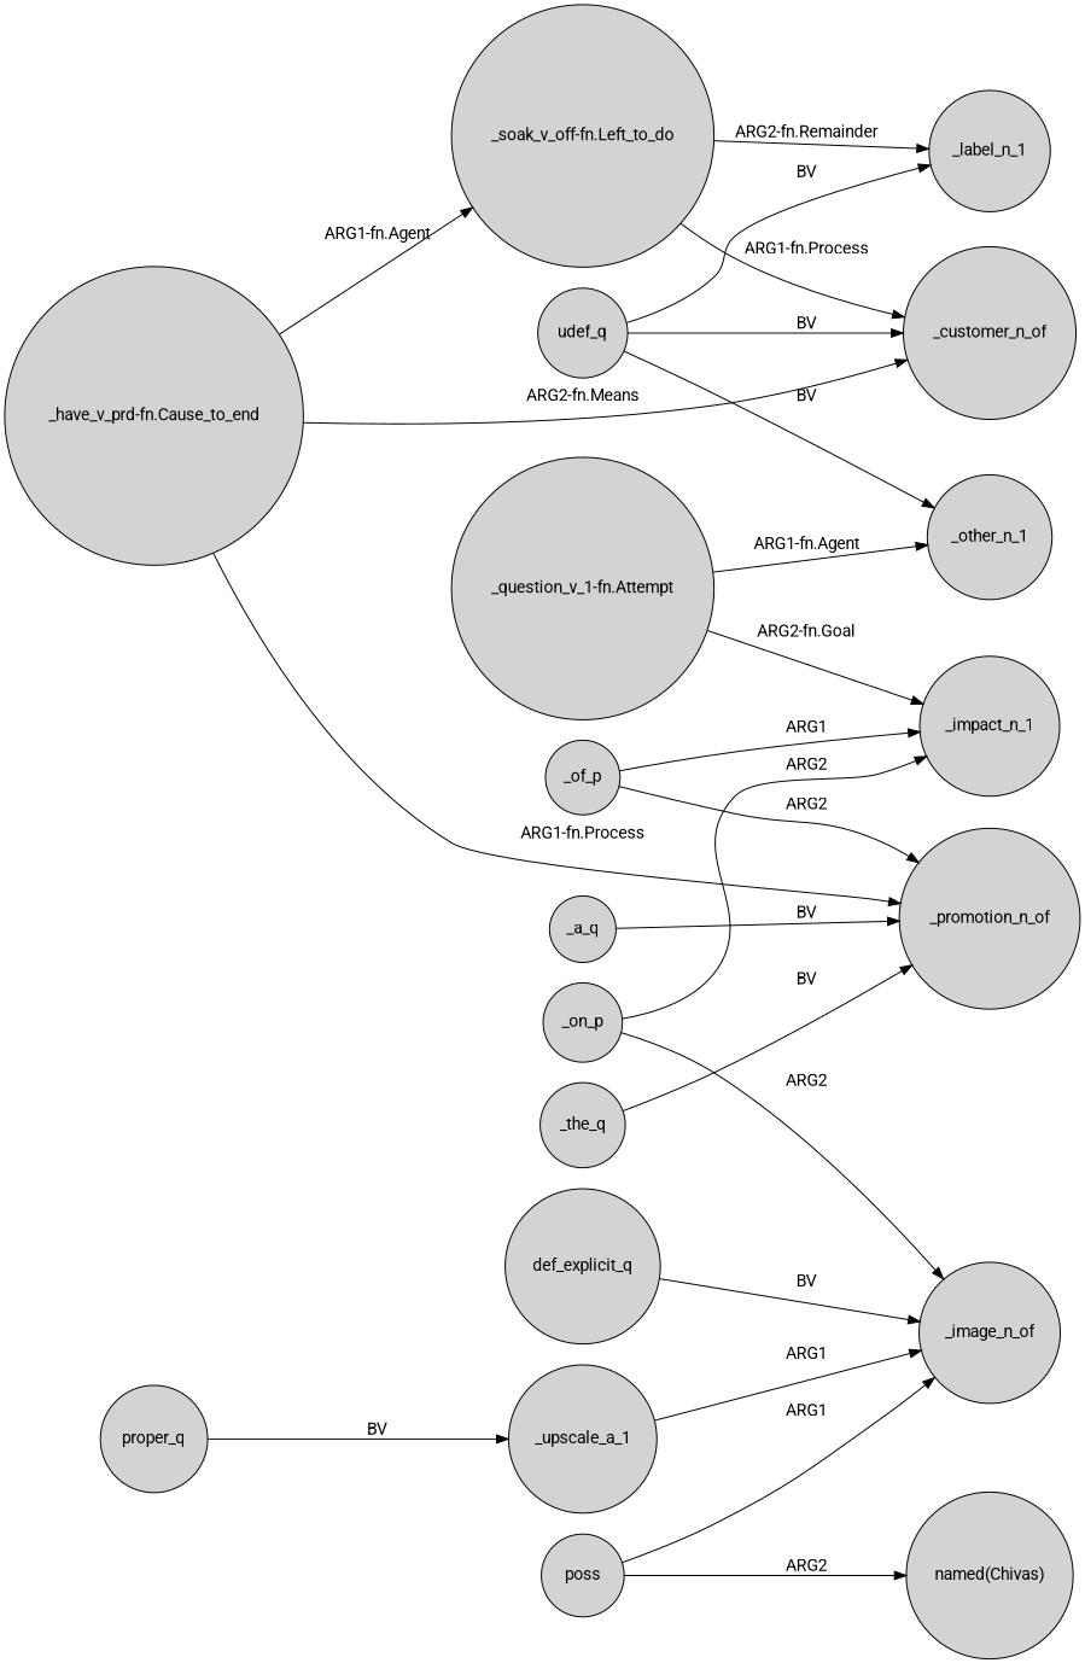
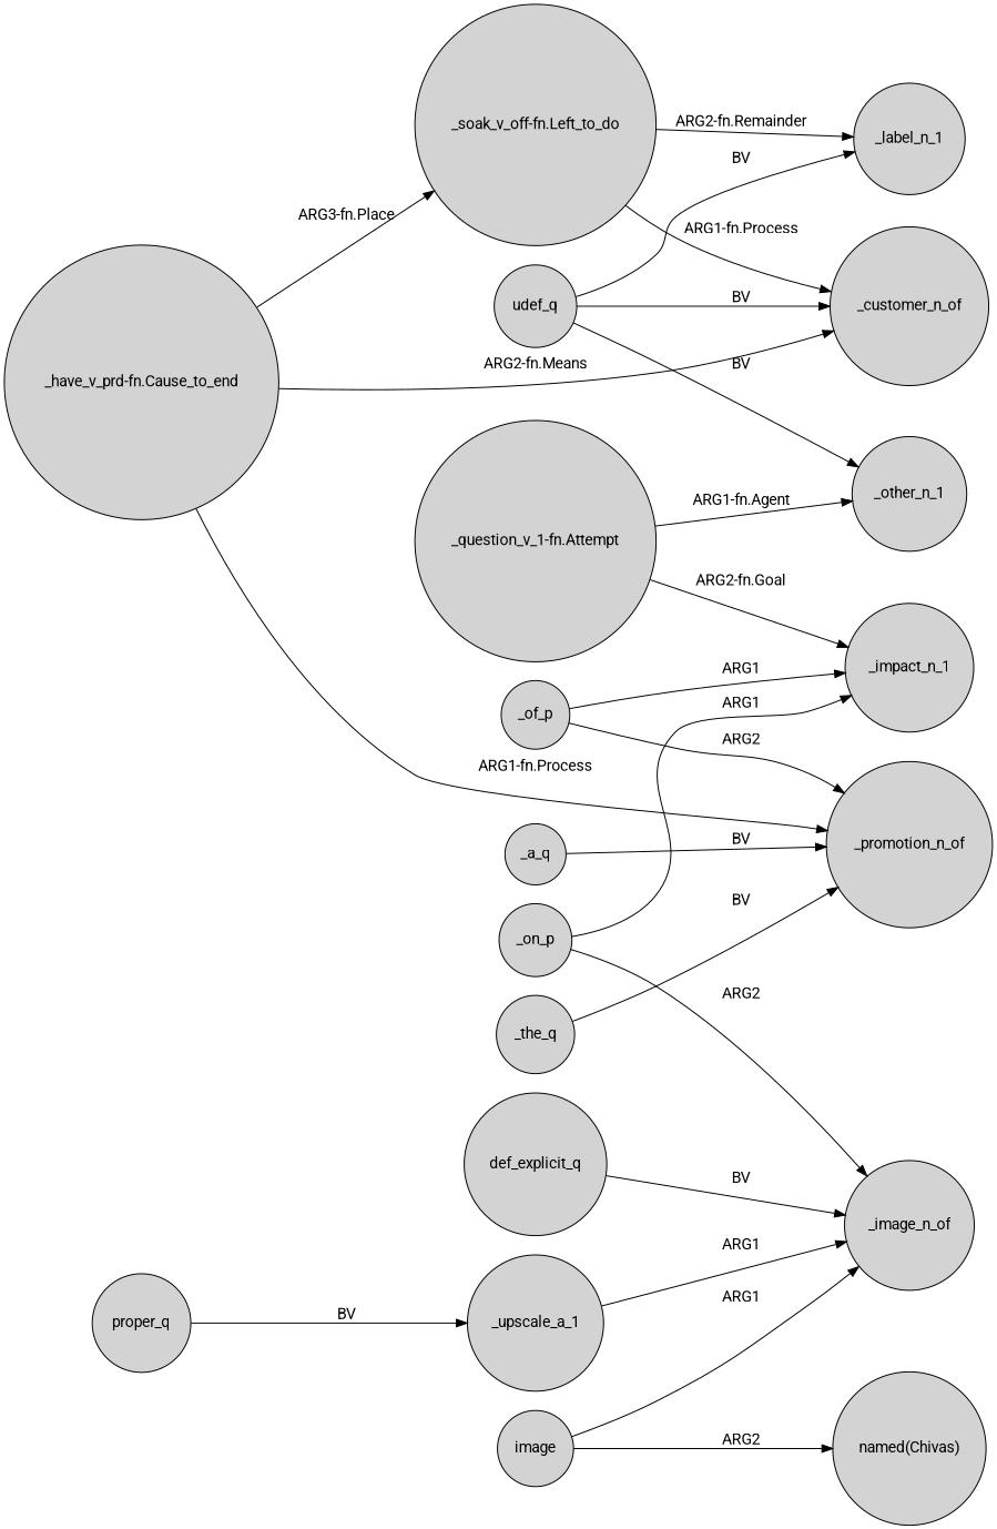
  digraph {
    fontname=Roboto
    rankdir=LR
    node [fontname=Roboto shape=circle style=filled]
    edge [fontname=Roboto]
    "_soak_v_off-fn.Left_to_do"
    _customer_n_of
    _label_n_1
    _the_q
    _promotion_n_of
    _of_p
    _impact_n_1
    udef_q
    _other_n_1
-   poss
+   poss [label=image]
    "named(Chivas)"
    _image_n_of
    "_have_v_prd-fn.Cause_to_end"
    _upscale_a_1
    "_question_v_1-fn.Attempt"
    _on_p
    def_explicit_q
    proper_q
    _a_q
    "_soak_v_off-fn.Left_to_do" -> _customer_n_of [label="ARG1-fn.Process"]
    "_soak_v_off-fn.Left_to_do" -> _label_n_1 [label="ARG2-fn.Remainder"]
    _the_q -> _promotion_n_of [label=BV]
    _of_p -> _promotion_n_of [label=ARG2]
    _of_p -> _impact_n_1 [label=ARG1]
    udef_q -> _customer_n_of [label=BV]
    udef_q -> _label_n_1 [label=BV]
    udef_q -> _other_n_1 [label=BV]
    poss -> "named(Chivas)" [label=ARG2]
    poss -> _image_n_of [label=ARG1]
-   "_have_v_prd-fn.Cause_to_end" -> "_soak_v_off-fn.Left_to_do" [label="ARG1-fn.Agent"]
+   "_have_v_prd-fn.Cause_to_end" -> "_soak_v_off-fn.Left_to_do" [label="ARG3-fn.Place"]
    "_have_v_prd-fn.Cause_to_end" -> _customer_n_of [label="ARG2-fn.Means"]
    "_have_v_prd-fn.Cause_to_end" -> _promotion_n_of [label="ARG1-fn.Process"]
    _upscale_a_1 -> _image_n_of [label=ARG1]
    "_question_v_1-fn.Attempt" -> _impact_n_1 [label="ARG2-fn.Goal"]
    "_question_v_1-fn.Attempt" -> _other_n_1 [label="ARG1-fn.Agent"]
-   _on_p -> _impact_n_1 [label=ARG2]
+   _on_p -> _impact_n_1 [label=ARG1]
    _on_p -> _image_n_of [label=ARG2]
    def_explicit_q -> _image_n_of [label=BV]
    proper_q -> _upscale_a_1 [label=BV]
    _a_q -> _promotion_n_of [label=BV]
  }
